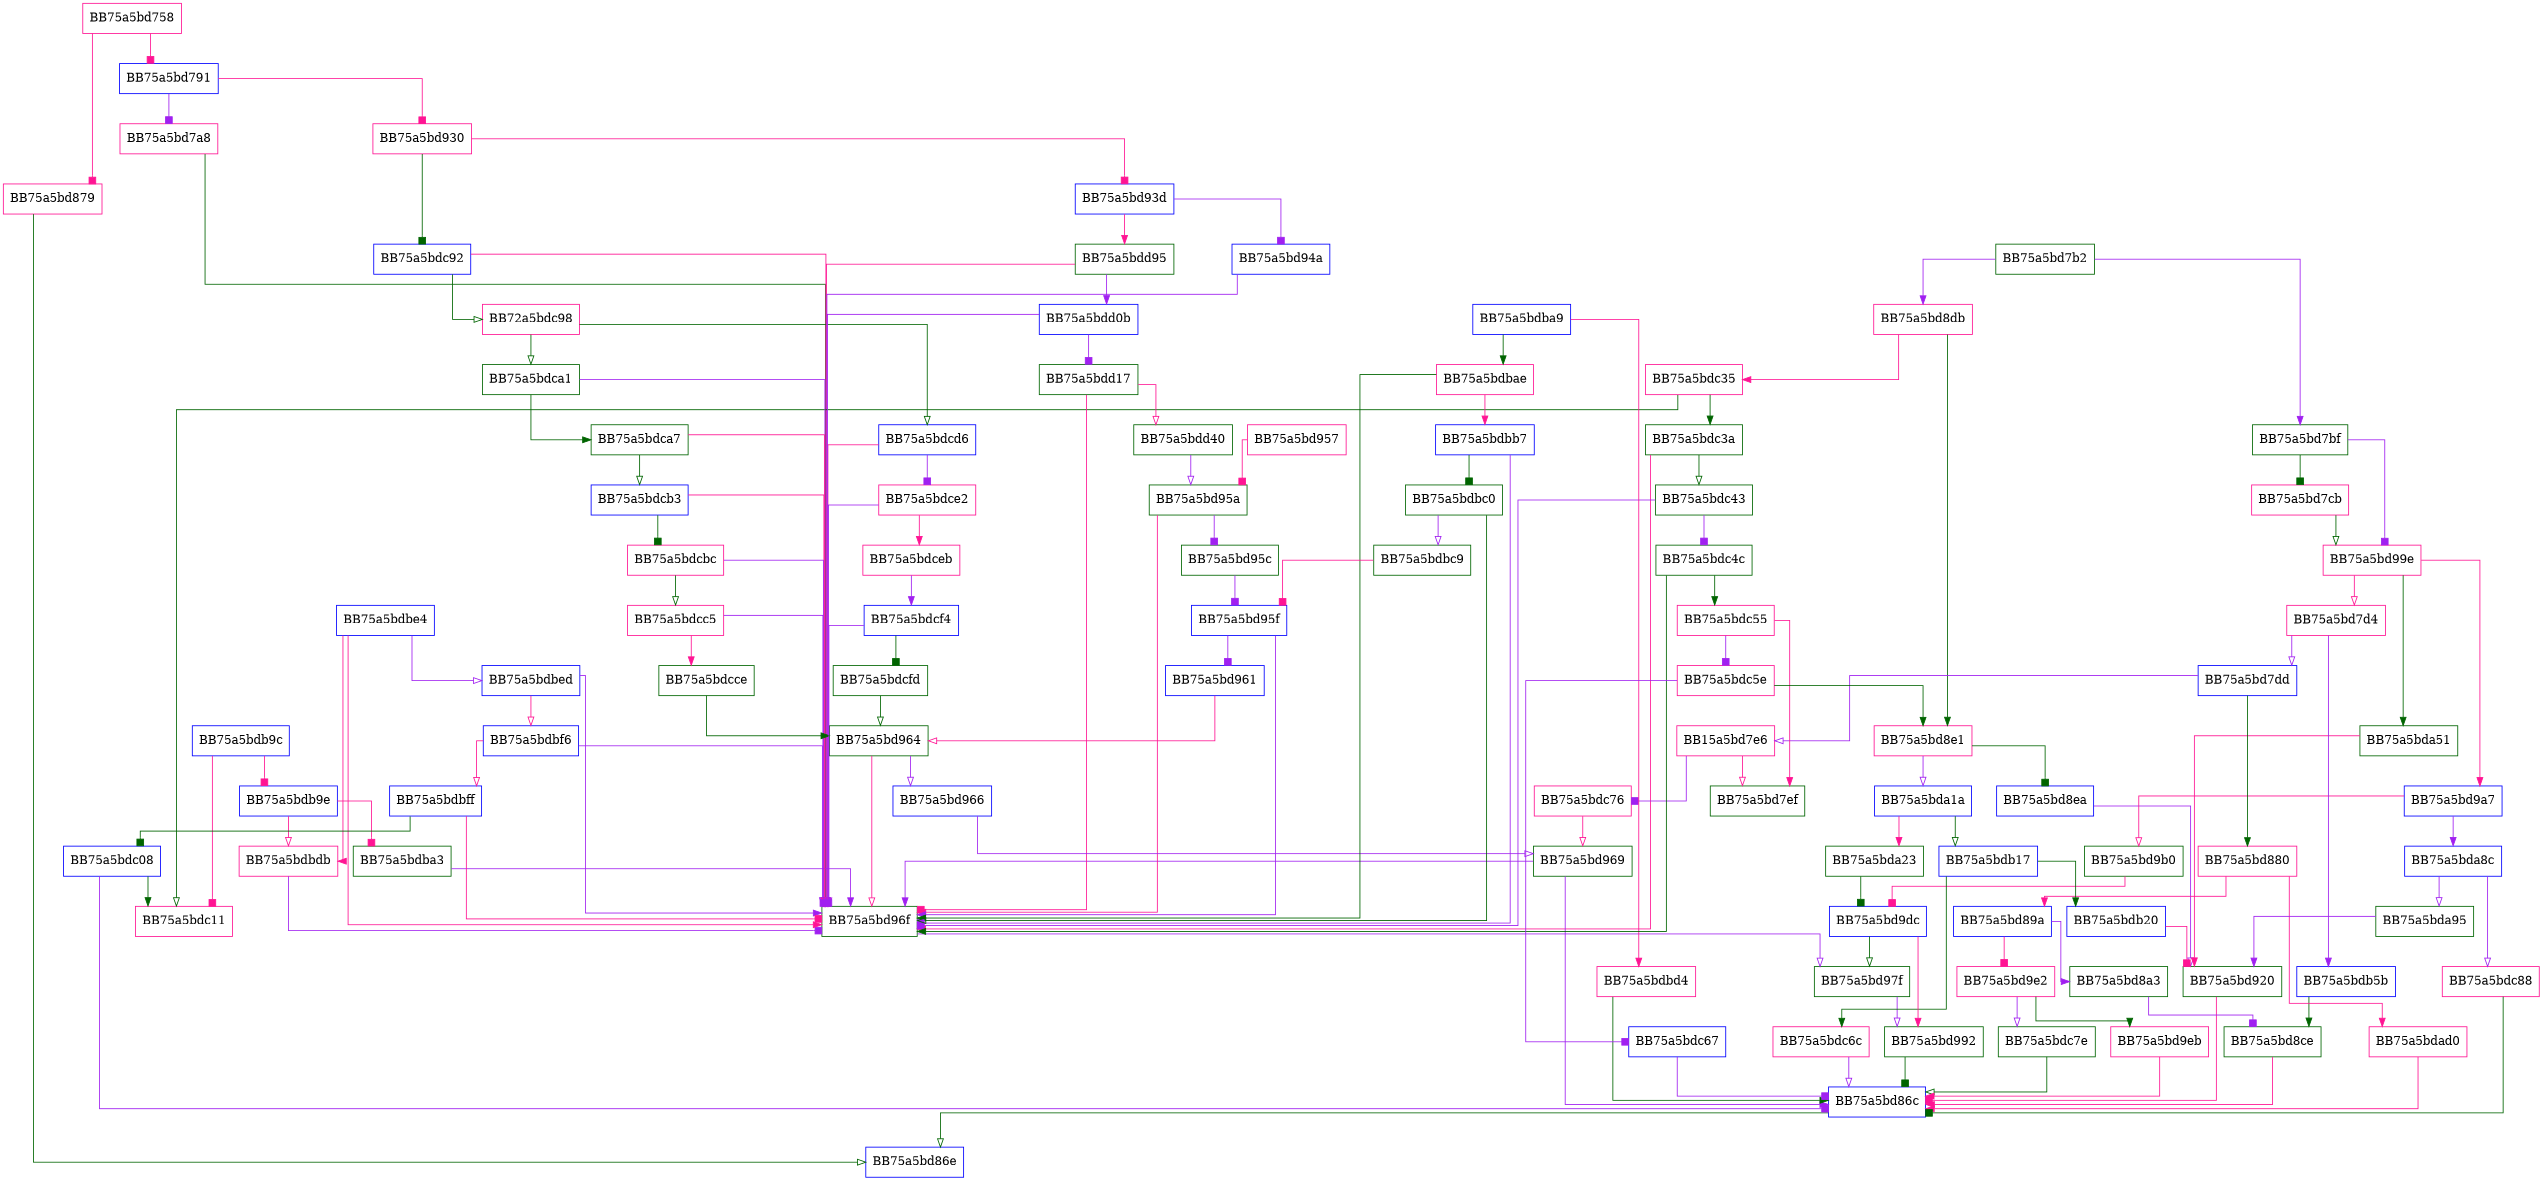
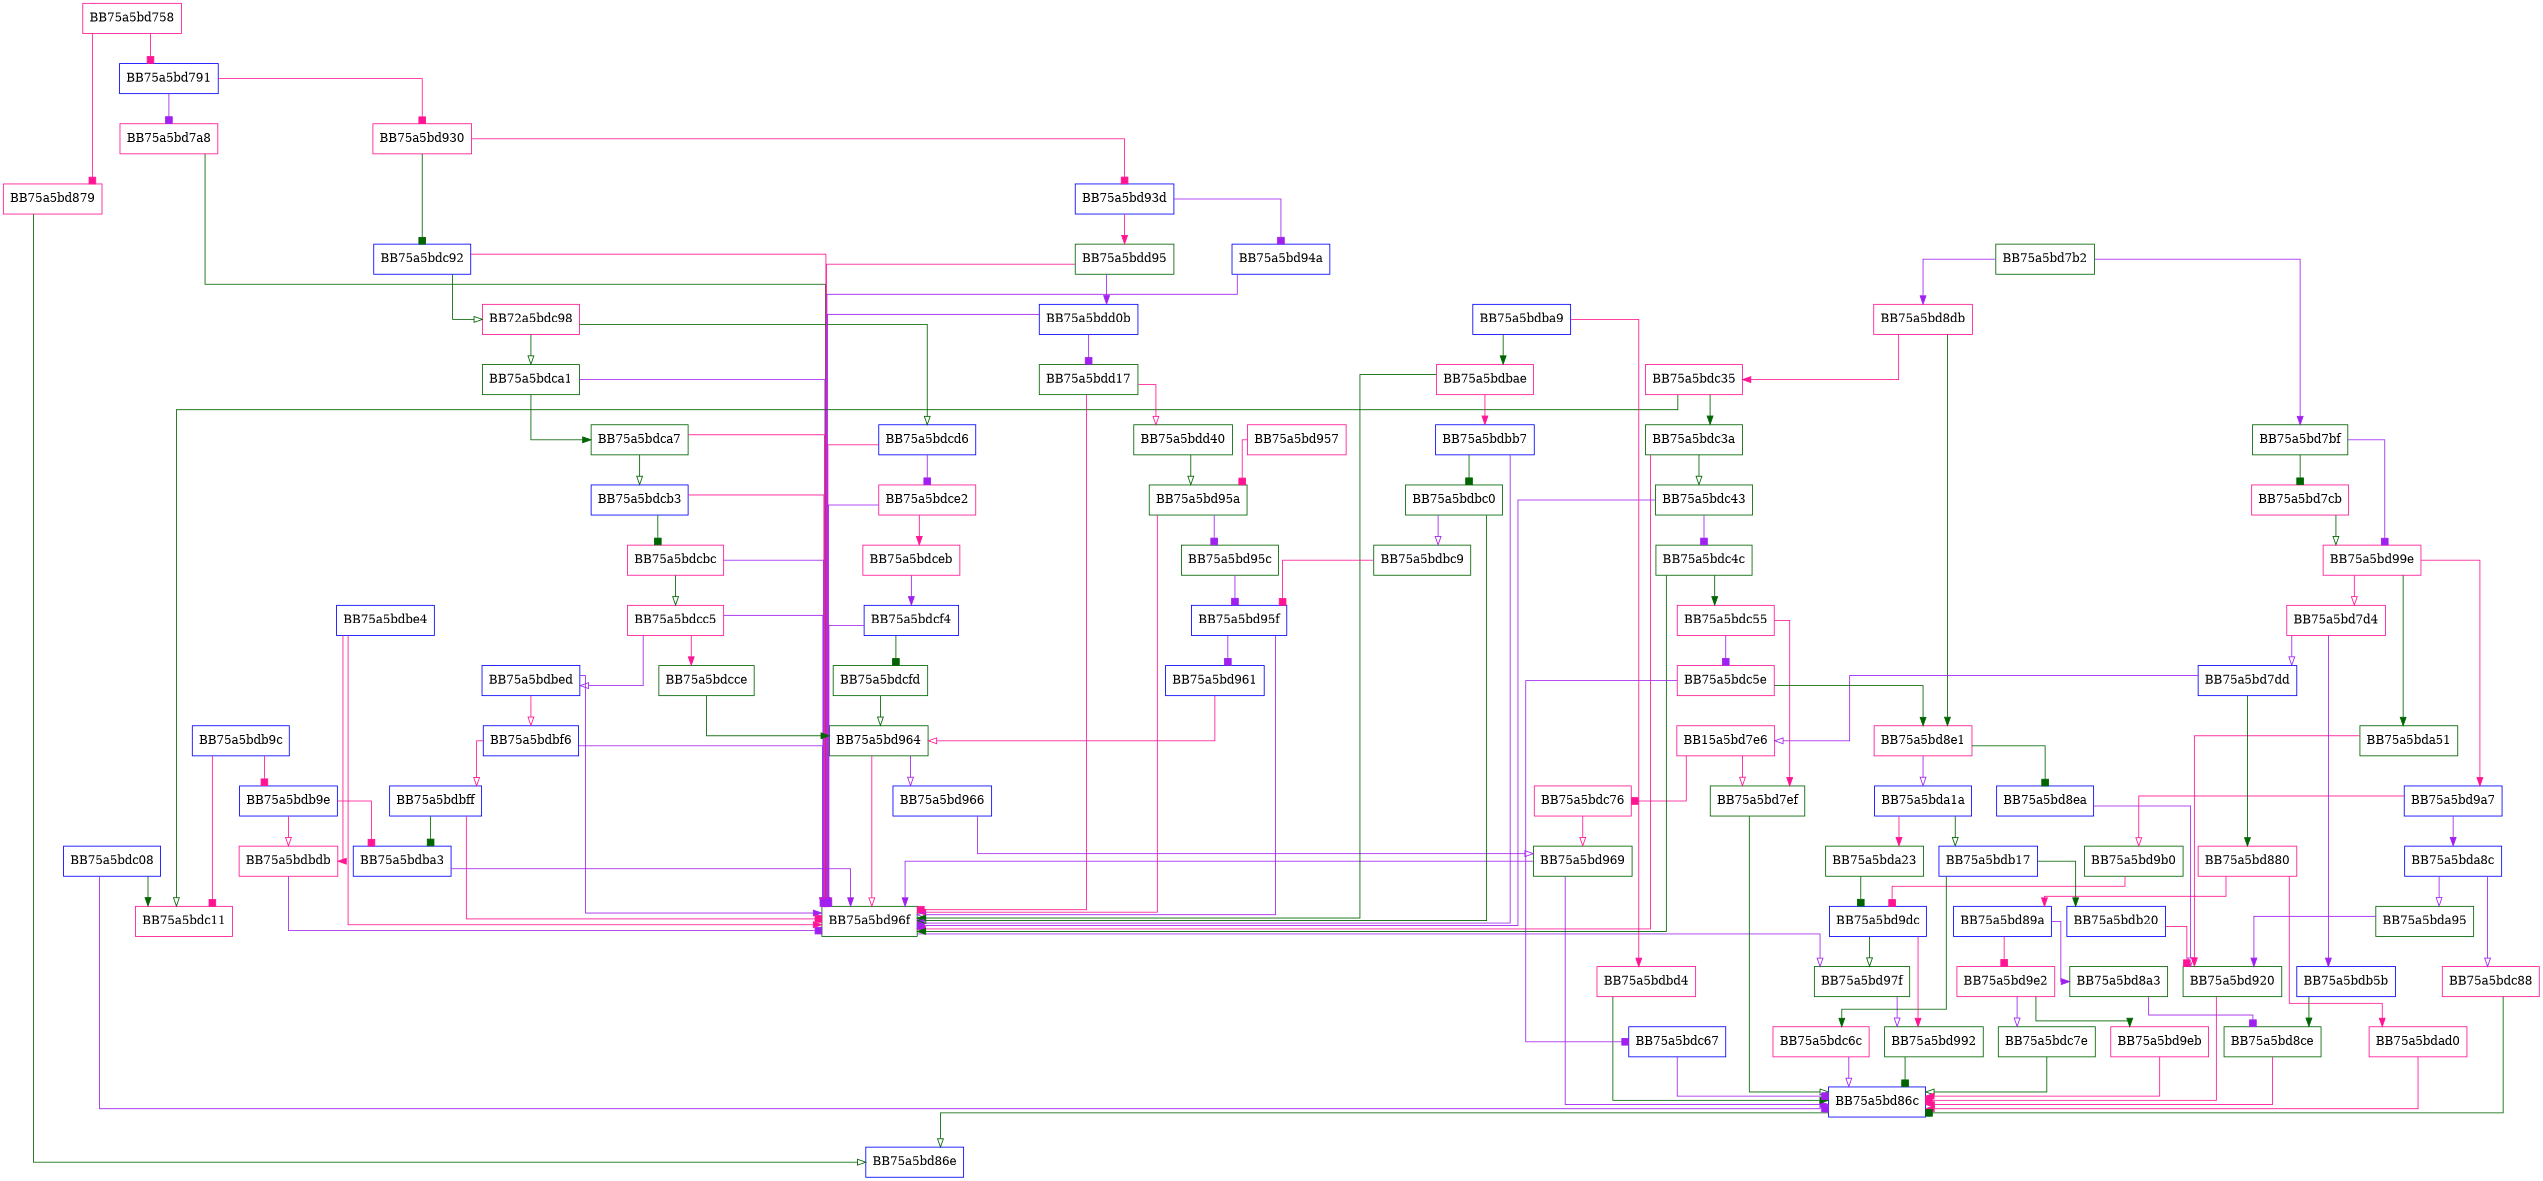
  digraph {
    splines=ortho
    node [color=blue shape=box]
    edge [arrowhead=normal color=purple]
    BB75a5bd758 [color=deeppink]
    BB75a5bd879 [color=deeppink]
    BB75a5bd791
    BB75a5bd86e
    BB75a5bd930 [color=deeppink]
    n6 [color=deeppink label=BB75a5bd7a8]
    BB75a5bdc92
    BB75a5bd93d
    BB75a5bd96f [color=darkgreen]
    n10 [color=deeppink label=BB72a5bdc98]
    n11 [color=darkgreen label=BB75a5bdd95]
    BB75a5bd94a
    BB75a5bd97f [color=darkgreen]
    BB75a5bd992 [color=darkgreen]
    BB75a5bdc11 [color=deeppink]
    BB75a5bdb9c
    BB75a5bdb9e
    BB75a5bd7b2 [color=darkgreen]
    BB75a5bd8db [color=deeppink]
    BB75a5bd7bf [color=darkgreen]
    BB75a5bdbdb [color=deeppink]
-   BB75a5bdba3 [color=darkgreen]
+   BB75a5bdba3
    BB75a5bdc35 [color=deeppink]
    BB75a5bd8e1 [color=deeppink]
    BB75a5bd99e [color=deeppink]
    BB75a5bd7cb [color=deeppink]
    BB75a5bdc3a [color=darkgreen]
    BB75a5bda1a
    BB75a5bd8ea
    BB75a5bda51 [color=darkgreen]
    BB75a5bd9a7
    BB75a5bd7d4 [color=deeppink]
    BB75a5bd920 [color=darkgreen]
    BB75a5bda8c
    BB75a5bd9b0 [color=darkgreen]
    BB75a5bdb5b
    BB75a5bd7dd
    BB75a5bd8ce [color=darkgreen]
    BB75a5bd880 [color=deeppink]
    n40 [color=deeppink label=BB15a5bd7e6]
    BB75a5bd86c
    BB75a5bdad0 [color=deeppink]
    BB75a5bd89a
    BB75a5bdc76 [color=deeppink]
    BB75a5bd7ef [color=darkgreen]
    BB75a5bd9e2 [color=deeppink]
    BB75a5bd8a3 [color=darkgreen]
    BB75a5bd969 [color=darkgreen]
    BB75a5bdc7e [color=darkgreen]
    BB75a5bd9eb [color=deeppink]
    BB75a5bdc43 [color=darkgreen]
    BB75a5bdb17
    BB75a5bda23 [color=darkgreen]
    BB75a5bdc6c [color=deeppink]
    BB75a5bdb20
    BB75a5bd9dc
    BB75a5bdcd6
    BB75a5bdca1 [color=darkgreen]
    BB75a5bdd0b
    BB75a5bdd17 [color=darkgreen]
    BB75a5bd957 [color=deeppink]
    BB75a5bd95a [color=darkgreen]
    BB75a5bd95c [color=darkgreen]
    BB75a5bd95f
    BB75a5bd961
    BB75a5bd964 [color=darkgreen]
    BB75a5bd966
    BB75a5bdc88 [color=deeppink]
    BB75a5bda95 [color=darkgreen]
    BB75a5bdbe4
    BB75a5bdbed
    n72 [color=deeppink label=BB75a5bdbd4]
    BB75a5bdba9
    BB75a5bdbae [color=deeppink]
    BB75a5bdbb7
    BB75a5bdbc0 [color=darkgreen]
    BB75a5bdbc9 [color=darkgreen]
    BB75a5bdbf6
    BB75a5bdbff
    BB75a5bdc08
    BB75a5bdc4c [color=darkgreen]
    BB75a5bdc55 [color=deeppink]
    BB75a5bdc5e [color=deeppink]
    BB75a5bdc67
    BB75a5bdce2 [color=deeppink]
    BB75a5bdca7 [color=darkgreen]
    BB75a5bdceb [color=deeppink]
    BB75a5bdcb3
    BB75a5bdcbc [color=deeppink]
    BB75a5bdcc5 [color=deeppink]
    BB75a5bdcce [color=darkgreen]
    BB75a5bdcf4
    BB75a5bdcfd [color=darkgreen]
    n94 [color=darkgreen label=BB75a5bdd40]
    BB75a5bd758 -> BB75a5bd879 [arrowhead=box color=deeppink]
    BB75a5bd758 -> BB75a5bd791 [arrowhead=box color=deeppink]
    BB75a5bd879 -> BB75a5bd86e [arrowhead=onormal color=darkgreen]
    BB75a5bd791 -> BB75a5bd930 [arrowhead=box color=deeppink]
    BB75a5bd791 -> n6 [arrowhead=box]
    BB75a5bd930 -> BB75a5bdc92 [arrowhead=box color=darkgreen]
    BB75a5bd930 -> BB75a5bd93d [arrowhead=box color=deeppink]
    n6 -> BB75a5bd96f [color=darkgreen]
    BB75a5bdc92 -> BB75a5bd96f [arrowhead=onormal color=deeppink]
    BB75a5bdc92 -> n10 [arrowhead=onormal color=darkgreen]
    BB75a5bd93d -> n11 [color=deeppink]
    BB75a5bd93d -> BB75a5bd94a [arrowhead=box]
    BB75a5bd96f -> BB75a5bd97f [arrowhead=onormal]
    n10 -> BB75a5bdcd6 [arrowhead=onormal color=darkgreen]
    n10 -> BB75a5bdca1 [arrowhead=onormal color=darkgreen]
    n11 -> BB75a5bd96f [arrowhead=box color=deeppink]
    n11 -> BB75a5bdd0b
    BB75a5bd94a -> BB75a5bd96f
    BB75a5bd97f -> BB75a5bd992 [arrowhead=onormal]
    BB75a5bd992 -> BB75a5bd86c [arrowhead=box color=darkgreen]
    BB75a5bdb9c -> BB75a5bdc11 [arrowhead=box color=deeppink]
    BB75a5bdb9c -> BB75a5bdb9e [arrowhead=box color=deeppink]
    BB75a5bdb9e -> BB75a5bdbdb [arrowhead=onormal color=deeppink]
    BB75a5bdb9e -> BB75a5bdba3 [arrowhead=box color=deeppink]
    BB75a5bd7b2 -> BB75a5bd8db
    BB75a5bd7b2 -> BB75a5bd7bf
    BB75a5bd8db -> BB75a5bdc35 [color=deeppink]
    BB75a5bd8db -> BB75a5bd8e1 [color=darkgreen]
    BB75a5bd7bf -> BB75a5bd99e [arrowhead=box]
    BB75a5bd7bf -> BB75a5bd7cb [arrowhead=box color=darkgreen]
    BB75a5bdbdb -> BB75a5bd96f [arrowhead=box]
    BB75a5bdba3 -> BB75a5bd96f
    BB75a5bdc35 -> BB75a5bdc11 [arrowhead=onormal color=darkgreen]
    BB75a5bdc35 -> BB75a5bdc3a [color=darkgreen]
    BB75a5bd8e1 -> BB75a5bda1a [arrowhead=onormal]
    BB75a5bd8e1 -> BB75a5bd8ea [arrowhead=box color=darkgreen]
    BB75a5bd99e -> BB75a5bda51 [color=darkgreen]
    BB75a5bd99e -> BB75a5bd9a7 [color=deeppink]
    BB75a5bd99e -> BB75a5bd7d4 [arrowhead=onormal color=deeppink]
    BB75a5bd7cb -> BB75a5bd99e [arrowhead=onormal color=darkgreen]
    BB75a5bdc3a -> BB75a5bd96f [color=deeppink]
    BB75a5bdc3a -> BB75a5bdc43 [arrowhead=onormal color=darkgreen]
    BB75a5bda1a -> BB75a5bdb17 [arrowhead=onormal color=darkgreen]
    BB75a5bda1a -> BB75a5bda23 [color=deeppink]
    BB75a5bd8ea -> BB75a5bd920 [arrowhead=onormal]
    BB75a5bda51 -> BB75a5bd920 [color=deeppink]
    BB75a5bd9a7 -> BB75a5bda8c
    BB75a5bd9a7 -> BB75a5bd9b0 [arrowhead=onormal color=deeppink]
    BB75a5bd7d4 -> BB75a5bdb5b
    BB75a5bd7d4 -> BB75a5bd7dd [arrowhead=onormal]
    BB75a5bd920 -> BB75a5bd86c [arrowhead=box color=deeppink]
    BB75a5bda8c -> BB75a5bdc88 [arrowhead=onormal]
    BB75a5bda8c -> BB75a5bda95 [arrowhead=onormal]
    BB75a5bd9b0 -> BB75a5bd9dc [arrowhead=box color=deeppink]
    BB75a5bdb5b -> BB75a5bd8ce [color=darkgreen]
    BB75a5bd7dd -> BB75a5bd880 [color=darkgreen]
    BB75a5bd7dd -> n40 [arrowhead=onormal]
    BB75a5bd8ce -> BB75a5bd86c [color=deeppink]
    BB75a5bd880 -> BB75a5bdad0 [color=deeppink]
    BB75a5bd880 -> BB75a5bd89a [color=deeppink]
-   n40 -> BB75a5bdc76 [arrowhead=box]
+   n40 -> BB75a5bdc76 [arrowhead=box color=deeppink]
    n40 -> BB75a5bd7ef [arrowhead=onormal color=deeppink]
    BB75a5bd86c -> BB75a5bd86e [arrowhead=onormal color=darkgreen]
    BB75a5bdad0 -> BB75a5bd86c [color=deeppink]
    BB75a5bd89a -> BB75a5bd9e2 [arrowhead=box color=deeppink]
    BB75a5bd89a -> BB75a5bd8a3
    BB75a5bdc76 -> BB75a5bd969 [arrowhead=onormal color=deeppink]
+   BB75a5bd7ef -> BB75a5bd86c [arrowhead=onormal color=darkgreen]
    BB75a5bd9e2 -> BB75a5bdc7e [arrowhead=onormal]
    BB75a5bd9e2 -> BB75a5bd9eb [color=darkgreen]
    BB75a5bd8a3 -> BB75a5bd8ce [arrowhead=box]
    BB75a5bd969 -> BB75a5bd96f
    BB75a5bd969 -> BB75a5bd86c
    BB75a5bdc7e -> BB75a5bd86c [arrowhead=onormal color=darkgreen]
    BB75a5bd9eb -> BB75a5bd86c [color=deeppink]
    BB75a5bdc43 -> BB75a5bd96f [arrowhead=box]
    BB75a5bdc43 -> BB75a5bdc4c [arrowhead=box]
    BB75a5bdb17 -> BB75a5bdc6c [color=darkgreen]
    BB75a5bdb17 -> BB75a5bdb20 [color=darkgreen]
    BB75a5bda23 -> BB75a5bd9dc [arrowhead=box color=darkgreen]
    BB75a5bdc6c -> BB75a5bd86c [arrowhead=onormal]
    BB75a5bdb20 -> BB75a5bd920 [arrowhead=box color=deeppink]
    BB75a5bd9dc -> BB75a5bd97f [arrowhead=onormal color=darkgreen]
    BB75a5bd9dc -> BB75a5bd992 [color=deeppink]
    BB75a5bdcd6 -> BB75a5bd96f [arrowhead=onormal color=deeppink]
    BB75a5bdcd6 -> BB75a5bdce2 [arrowhead=box]
    BB75a5bdca1 -> BB75a5bd96f
    BB75a5bdca1 -> BB75a5bdca7 [color=darkgreen]
    BB75a5bdd0b -> BB75a5bd96f
    BB75a5bdd0b -> BB75a5bdd17 [arrowhead=box]
    BB75a5bdd17 -> BB75a5bd96f [arrowhead=box color=deeppink]
    BB75a5bdd17 -> n94 [arrowhead=onormal color=deeppink]
    BB75a5bd957 -> BB75a5bd95a [arrowhead=box color=deeppink]
    BB75a5bd95a -> BB75a5bd96f [color=deeppink]
    BB75a5bd95a -> BB75a5bd95c [arrowhead=box]
    BB75a5bd95c -> BB75a5bd95f [arrowhead=box]
-   BB75a5bd95f -> BB75a5bd96f
+   BB75a5bd95f -> BB75a5bd96f [arrowhead=onormal]
    BB75a5bd95f -> BB75a5bd961 [arrowhead=box]
    BB75a5bd961 -> BB75a5bd964 [arrowhead=onormal color=deeppink]
    BB75a5bd964 -> BB75a5bd96f [arrowhead=onormal color=deeppink]
    BB75a5bd964 -> BB75a5bd966 [arrowhead=onormal]
    BB75a5bd966 -> BB75a5bd969 [arrowhead=onormal]
    BB75a5bdc88 -> BB75a5bd86c [arrowhead=box color=darkgreen]
    BB75a5bda95 -> BB75a5bd920
    BB75a5bdbe4 -> BB75a5bd96f [color=deeppink]
    BB75a5bdbe4 -> BB75a5bdbdb [color=deeppink]
-   BB75a5bdbe4 -> BB75a5bdbed [arrowhead=onormal]
+   BB75a5bdcc5 -> BB75a5bdbed [arrowhead=onormal]
    BB75a5bdbed -> BB75a5bd96f
    BB75a5bdbed -> BB75a5bdbf6 [arrowhead=onormal color=deeppink]
    n72 -> BB75a5bd86c [color=darkgreen]
    BB75a5bdba9 -> n72 [color=deeppink]
    BB75a5bdba9 -> BB75a5bdbae [color=darkgreen]
    BB75a5bdbae -> BB75a5bd96f [color=darkgreen]
    BB75a5bdbae -> BB75a5bdbb7 [color=deeppink]
    BB75a5bdbb7 -> BB75a5bd96f [arrowhead=box]
    BB75a5bdbb7 -> BB75a5bdbc0 [arrowhead=box color=darkgreen]
    BB75a5bdbc0 -> BB75a5bd96f [arrowhead=onormal color=darkgreen]
    BB75a5bdbc0 -> BB75a5bdbc9 [arrowhead=onormal]
    BB75a5bdbc9 -> BB75a5bd95f [arrowhead=box color=deeppink]
    BB75a5bdbf6 -> BB75a5bd96f [arrowhead=onormal]
    BB75a5bdbf6 -> BB75a5bdbff [arrowhead=onormal color=deeppink]
    BB75a5bdbff -> BB75a5bd96f [arrowhead=box color=deeppink]
-   BB75a5bdbff -> BB75a5bdc08 [arrowhead=box color=darkgreen]
+   BB75a5bdbff -> BB75a5bdba3 [arrowhead=box color=darkgreen]
    BB75a5bdc08 -> BB75a5bdc11 [color=darkgreen]
    BB75a5bdc08 -> BB75a5bd86c [arrowhead=box]
    BB75a5bdc4c -> BB75a5bd96f [color=darkgreen]
    BB75a5bdc4c -> BB75a5bdc55 [color=darkgreen]
    BB75a5bdc55 -> BB75a5bd7ef [color=deeppink]
    BB75a5bdc55 -> BB75a5bdc5e [arrowhead=box]
    BB75a5bdc5e -> BB75a5bd8e1 [color=darkgreen]
    BB75a5bdc5e -> BB75a5bdc67 [arrowhead=box]
    BB75a5bdc67 -> BB75a5bd86c [arrowhead=box]
    BB75a5bdce2 -> BB75a5bd96f [arrowhead=box]
    BB75a5bdce2 -> BB75a5bdceb [color=deeppink]
    BB75a5bdca7 -> BB75a5bd96f [arrowhead=onormal color=deeppink]
    BB75a5bdca7 -> BB75a5bdcb3 [arrowhead=onormal color=darkgreen]
    BB75a5bdceb -> BB75a5bdcf4
    BB75a5bdcb3 -> BB75a5bd96f [color=deeppink]
    BB75a5bdcb3 -> BB75a5bdcbc [arrowhead=box color=darkgreen]
    BB75a5bdcbc -> BB75a5bd96f [arrowhead=box]
    BB75a5bdcbc -> BB75a5bdcc5 [arrowhead=onormal color=darkgreen]
    BB75a5bdcc5 -> BB75a5bd96f [arrowhead=onormal]
    BB75a5bdcc5 -> BB75a5bdcce [color=deeppink]
    BB75a5bdcce -> BB75a5bd964 [color=darkgreen]
    BB75a5bdcf4 -> BB75a5bd96f [arrowhead=onormal]
    BB75a5bdcf4 -> BB75a5bdcfd [arrowhead=box color=darkgreen]
    BB75a5bdcfd -> BB75a5bd964 [arrowhead=onormal color=darkgreen]
-   n94 -> BB75a5bd95a [arrowhead=onormal]
+   n94 -> BB75a5bd95a [arrowhead=onormal color=darkgreen]
  }
